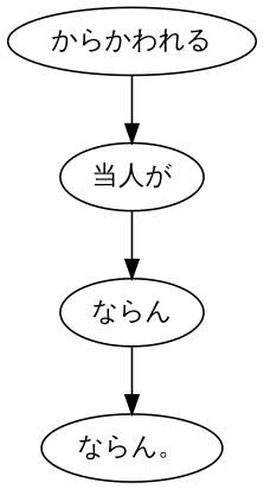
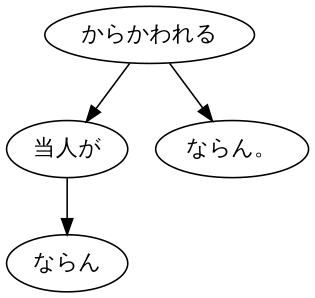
  digraph {
    n1 [label="からかわれる"]
    n2 [label="当人が"]
    n3 [label="ならん"]
    n4 [label="ならん。"]
    n1 -> n2
    n2 -> n3
-   n3 -> n4
+   n1 -> n4
  }
